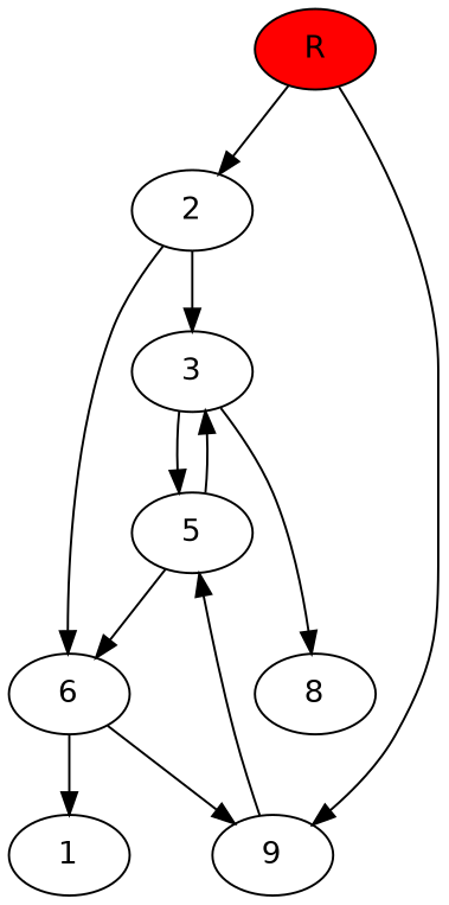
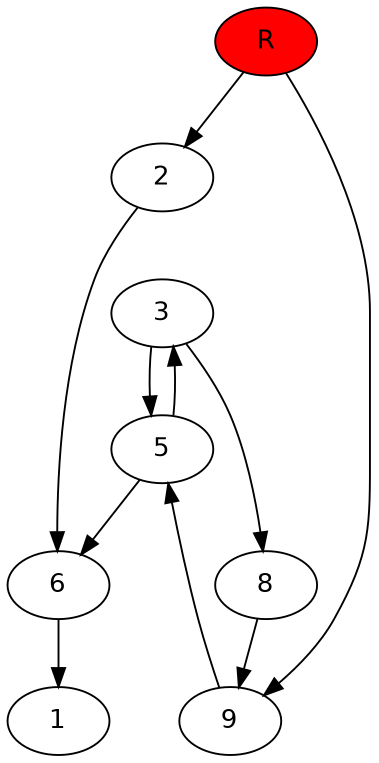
  digraph {
    fontname="DejaVu Sans"
    node [fontname="DejaVu Sans"]
    edge [fontname="DejaVu Sans"]
    2
    3
    6
    5
    8
    1
    n7 [label=9]
    R [fillcolor="#ff0000" style=filled]
-   2 -> 3
    2 -> 6
    3 -> 5
    3 -> 8
    6 -> 1
-   6 -> n7
+   8 -> n7
    5 -> 3
    5 -> 6
    n7 -> 5
    R -> 2
    R -> n7
  }
